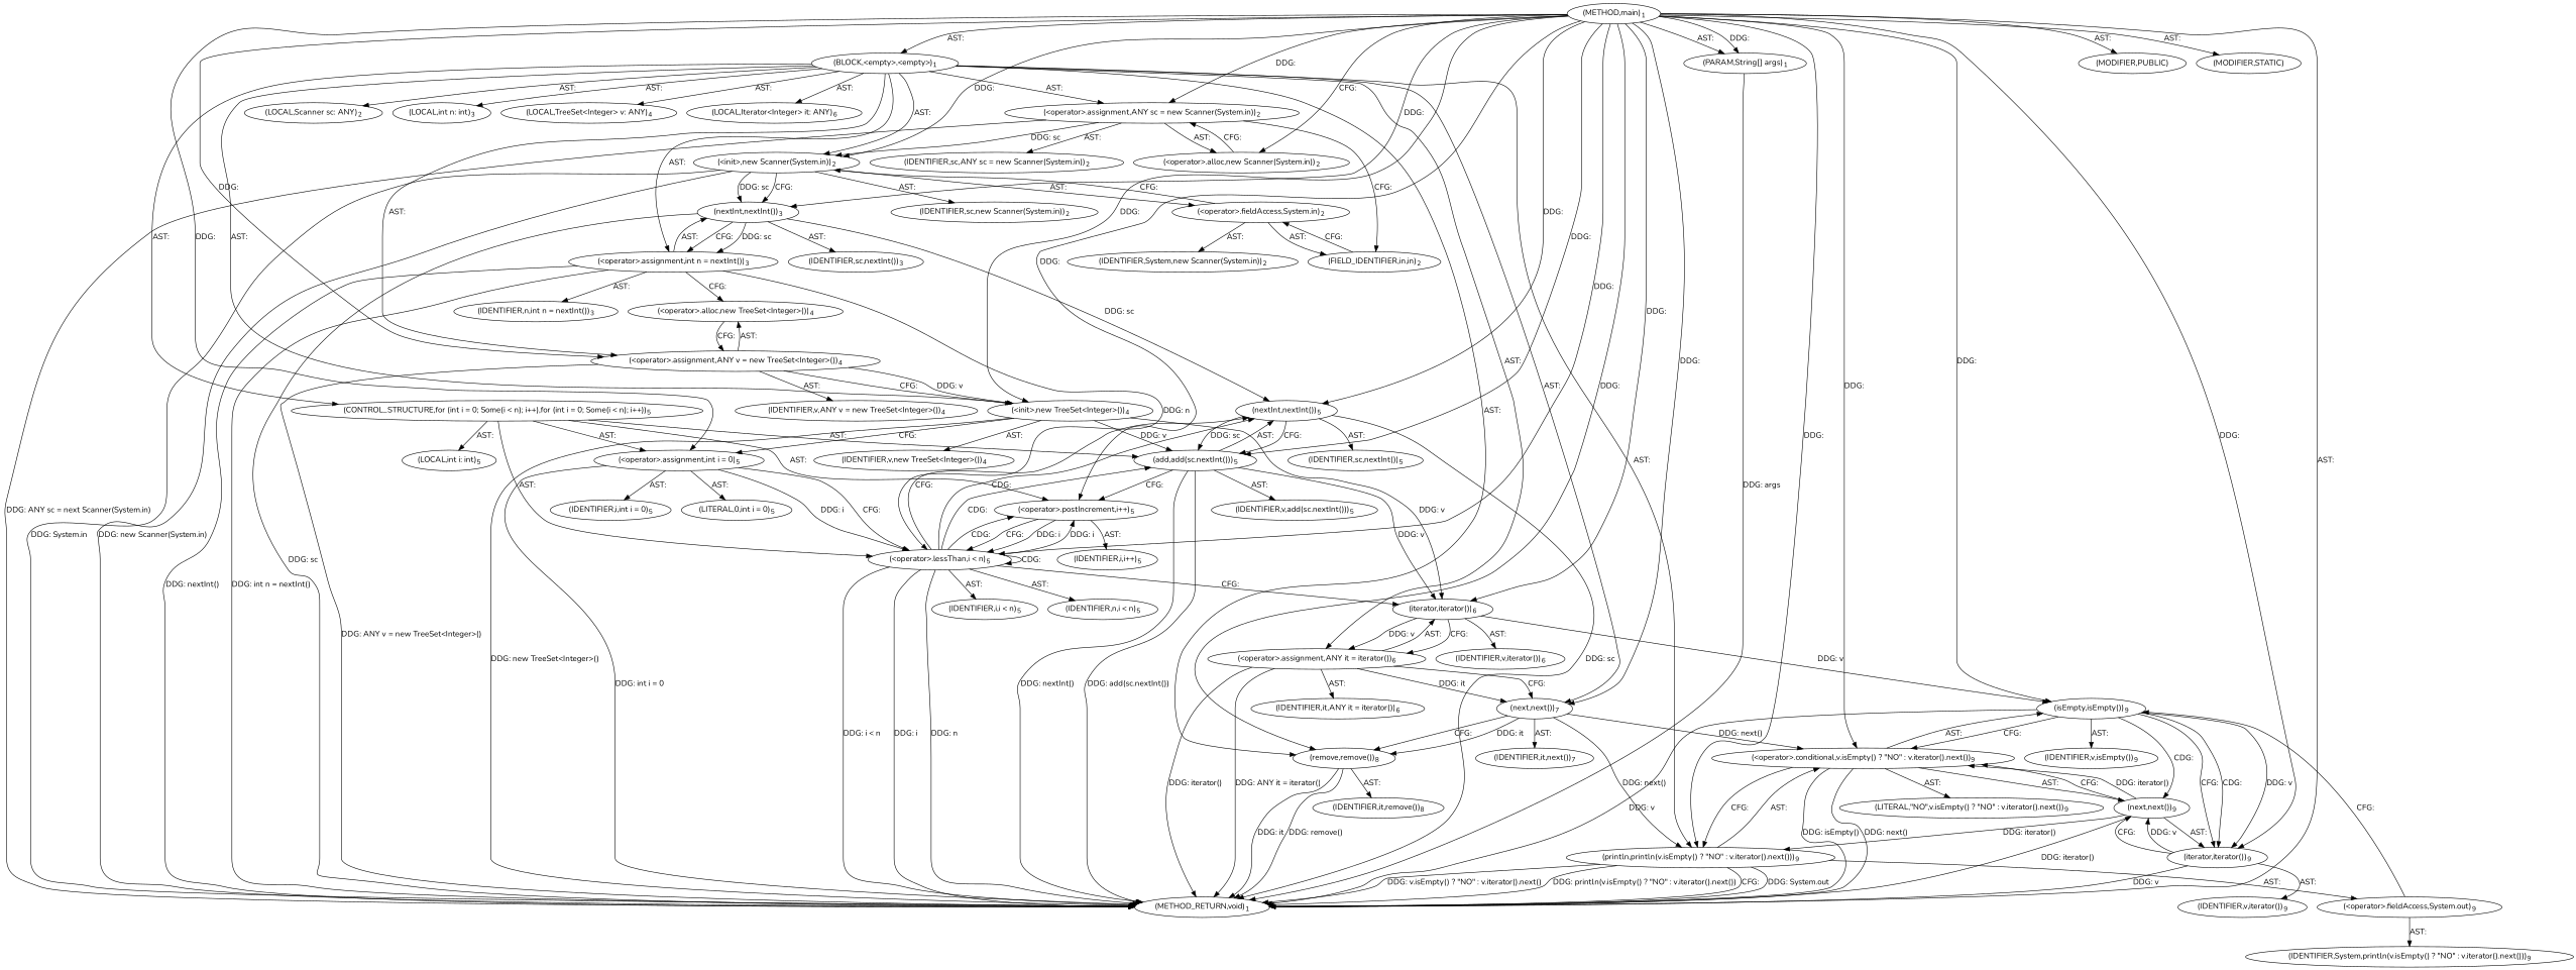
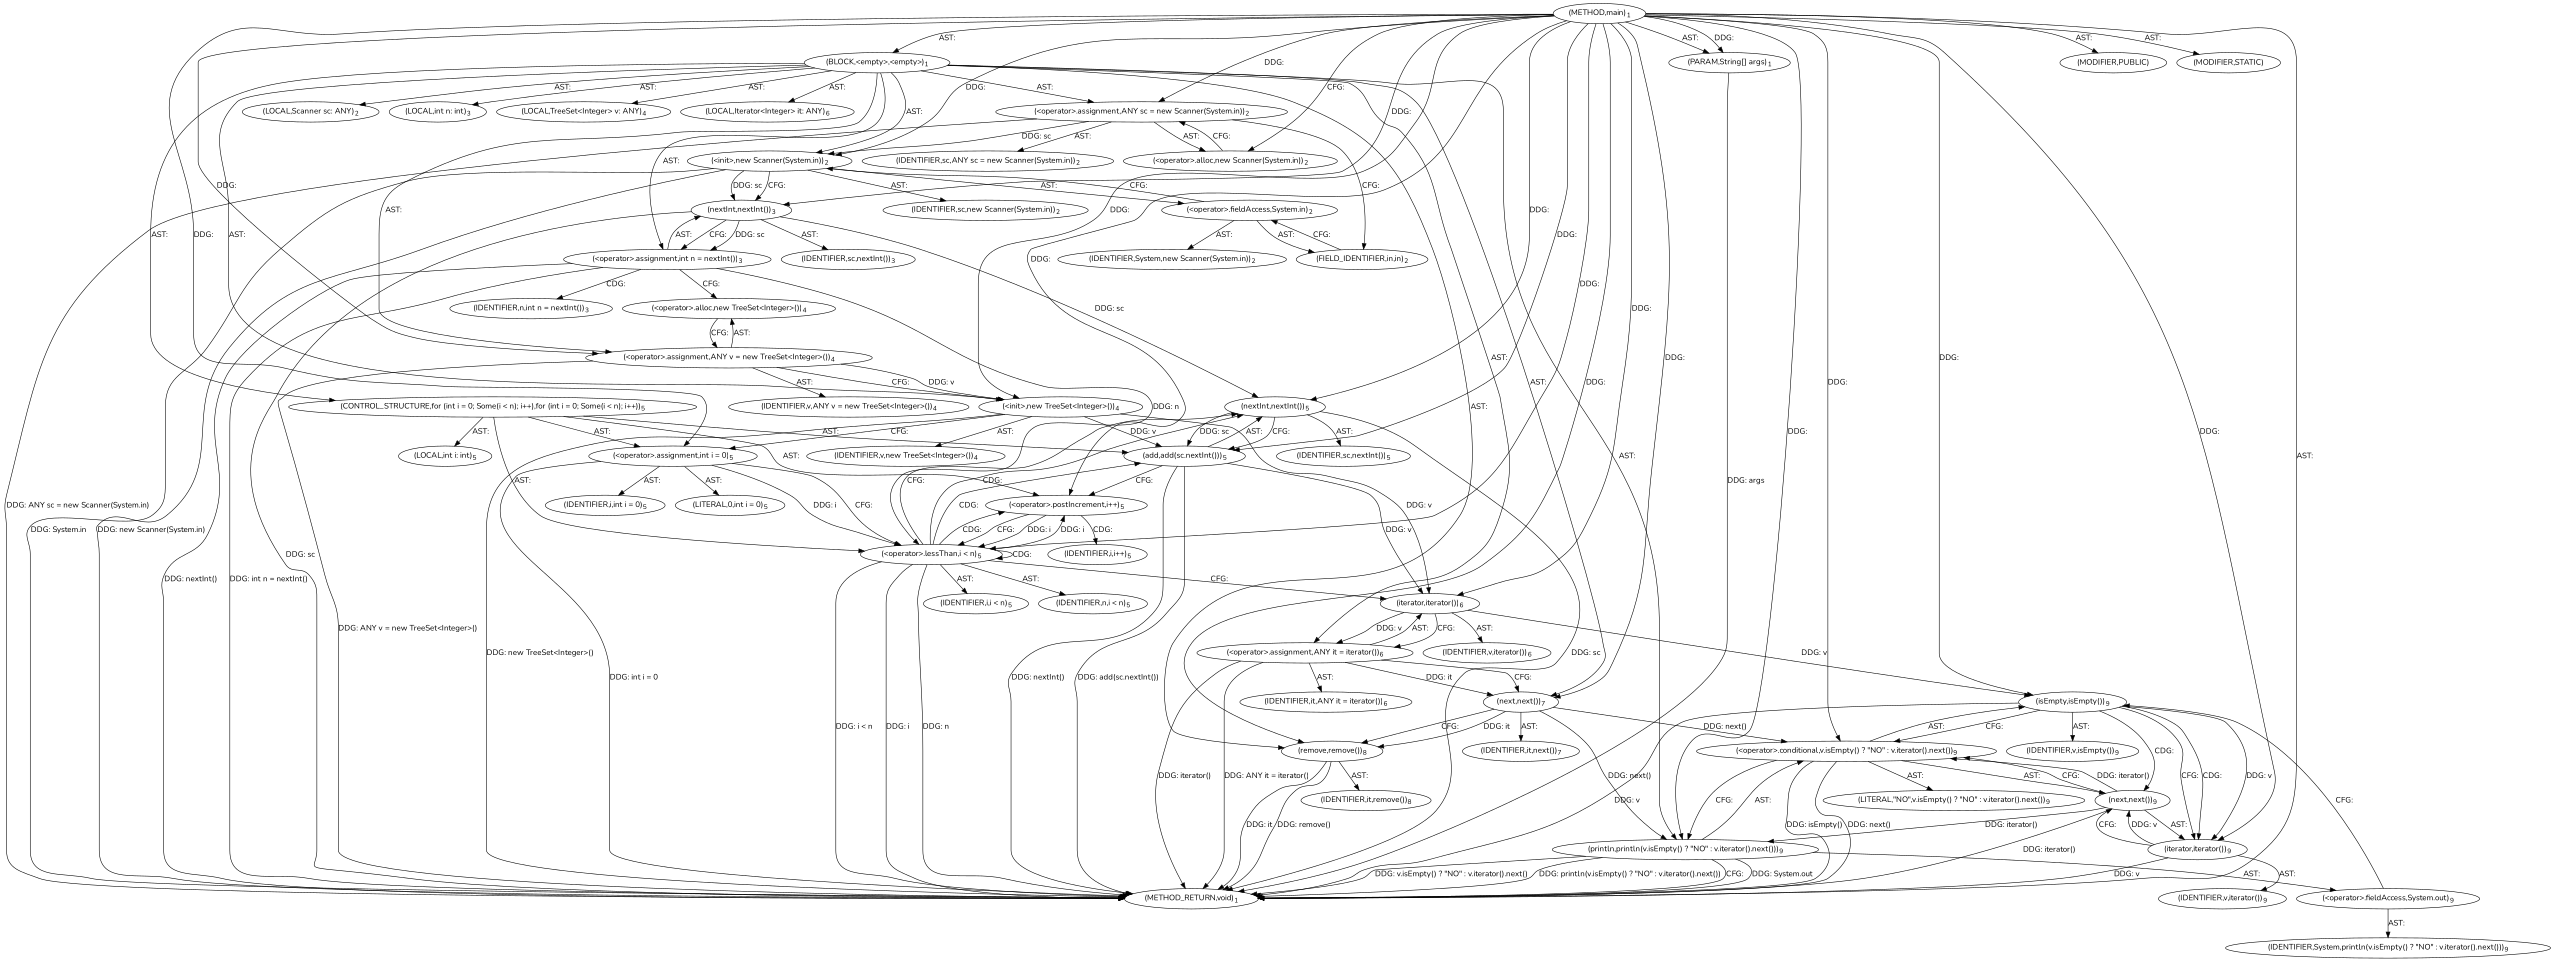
  digraph {
    fontname=Nunito
    node [fontname=Nunito]
    edge [fontname=Nunito]
    n1 [label=<(METHOD,main)<SUB>1</SUB>>]
    n2 [label=<(PARAM,String[] args)<SUB>1</SUB>>]
    n3 [label=<(BLOCK,&lt;empty&gt;,&lt;empty&gt;)<SUB>1</SUB>>]
    n4 [label=<(&lt;operator&gt;.assignment,ANY sc = new Scanner(System.in))<SUB>2</SUB>>]
    n5 [label=<(&lt;operator&gt;.alloc,new Scanner(System.in))<SUB>2</SUB>>]
    n6 [label=<(&lt;init&gt;,new Scanner(System.in))<SUB>2</SUB>>]
    n7 [label=<(nextInt,nextInt())<SUB>3</SUB>>]
    n8 [label=<(&lt;operator&gt;.assignment,ANY v = new TreeSet&lt;Integer&gt;())<SUB>4</SUB>>]
    n9 [label=<(&lt;init&gt;,new TreeSet&lt;Integer&gt;())<SUB>4</SUB>>]
    n10 [label=<(&lt;operator&gt;.assignment,int i = 0)<SUB>5</SUB>>]
    n11 [label=<(&lt;operator&gt;.lessThan,i &lt; n)<SUB>5</SUB>>]
    n12 [label=<(&lt;operator&gt;.postIncrement,i++)<SUB>5</SUB>>]
    n13 [label=<(add,add(sc.nextInt()))<SUB>5</SUB>>]
    n14 [label=<(nextInt,nextInt())<SUB>5</SUB>>]
    n15 [label=<(iterator,iterator())<SUB>6</SUB>>]
    n16 [label=<(next,next())<SUB>7</SUB>>]
    n17 [label=<(remove,remove())<SUB>8</SUB>>]
    n18 [label=<(println,println(v.isEmpty() ? &quot;NO&quot; : v.iterator().next()))<SUB>9</SUB>>]
    n19 [label=<(&lt;operator&gt;.conditional,v.isEmpty() ? &quot;NO&quot; : v.iterator().next())<SUB>9</SUB>>]
    n20 [label=<(isEmpty,isEmpty())<SUB>9</SUB>>]
    n21 [label=<(iterator,iterator())<SUB>9</SUB>>]
    n22 [label=<(MODIFIER,PUBLIC)>]
    n23 [label=<(MODIFIER,STATIC)>]
    n24 [label=<(METHOD_RETURN,void)<SUB>1</SUB>>]
    n25 [label=<(LOCAL,Scanner sc: ANY)<SUB>2</SUB>>]
    n26 [label=<(LOCAL,int n: int)<SUB>3</SUB>>]
    n27 [label=<(&lt;operator&gt;.assignment,int n = nextInt())<SUB>3</SUB>>]
    n28 [label=<(LOCAL,TreeSet&lt;Integer&gt; v: ANY)<SUB>4</SUB>>]
    n29 [label=<(CONTROL_STRUCTURE,for (int i = 0; Some(i &lt; n); i++),for (int i = 0; Some(i &lt; n); i++))<SUB>5</SUB>>]
    n30 [label=<(LOCAL,Iterator&lt;Integer&gt; it: ANY)<SUB>6</SUB>>]
    n31 [label=<(&lt;operator&gt;.assignment,ANY it = iterator())<SUB>6</SUB>>]
    n32 [label=<(IDENTIFIER,sc,ANY sc = new Scanner(System.in))<SUB>2</SUB>>]
    n33 [label=<(FIELD_IDENTIFIER,in,in)<SUB>2</SUB>>]
    n34 [label=<(IDENTIFIER,sc,new Scanner(System.in))<SUB>2</SUB>>]
    n35 [label=<(&lt;operator&gt;.fieldAccess,System.in)<SUB>2</SUB>>]
    n36 [label=<(IDENTIFIER,sc,nextInt())<SUB>3</SUB>>]
    n37 [label=<(&lt;operator&gt;.alloc,new TreeSet&lt;Integer&gt;())<SUB>4</SUB>>]
    n38 [label=<(IDENTIFIER,v,ANY v = new TreeSet&lt;Integer&gt;())<SUB>4</SUB>>]
    n39 [label=<(IDENTIFIER,v,new TreeSet&lt;Integer&gt;())<SUB>4</SUB>>]
    n40 [label=<(IDENTIFIER,i,int i = 0)<SUB>5</SUB>>]
    n41 [label=<(LITERAL,0,int i = 0)<SUB>5</SUB>>]
    n42 [label=<(IDENTIFIER,i,i &lt; n)<SUB>5</SUB>>]
    n43 [label=<(IDENTIFIER,n,i &lt; n)<SUB>5</SUB>>]
    n44 [label=<(IDENTIFIER,i,i++)<SUB>5</SUB>>]
-   n45 [label=<(IDENTIFIER,v,add(sc.nextInt()))<SUB>5</SUB>>]
    n46 [label=<(IDENTIFIER,sc,nextInt())<SUB>5</SUB>>]
    n47 [label=<(IDENTIFIER,v,iterator())<SUB>6</SUB>>]
    n48 [label=<(IDENTIFIER,it,next())<SUB>7</SUB>>]
    n49 [label=<(IDENTIFIER,it,remove())<SUB>8</SUB>>]
    n50 [label=<(&lt;operator&gt;.fieldAccess,System.out)<SUB>9</SUB>>]
    n51 [label=<(LITERAL,&quot;NO&quot;,v.isEmpty() ? &quot;NO&quot; : v.iterator().next())<SUB>9</SUB>>]
    n52 [label=<(next,next())<SUB>9</SUB>>]
    n53 [label=<(IDENTIFIER,v,isEmpty())<SUB>9</SUB>>]
    n54 [label=<(IDENTIFIER,v,iterator())<SUB>9</SUB>>]
    n55 [label=<(IDENTIFIER,n,int n = nextInt())<SUB>3</SUB>>]
    n56 [label=<(LOCAL,int i: int)<SUB>5</SUB>>]
    n57 [label=<(IDENTIFIER,it,ANY it = iterator())<SUB>6</SUB>>]
    n58 [label=<(IDENTIFIER,System,new Scanner(System.in))<SUB>2</SUB>>]
    n59 [label=<(IDENTIFIER,System,println(v.isEmpty() ? &quot;NO&quot; : v.iterator().next()))<SUB>9</SUB>>]
    n1 -> n2 [label="AST: "]
    n1 -> n2 [label="DDG: "]
    n1 -> n3 [label="AST: "]
    n1 -> n4 [label="DDG: "]
    n1 -> n5 [label="CFG: "]
    n1 -> n6 [label="DDG: "]
    n1 -> n7 [label="DDG: "]
    n1 -> n8 [label="DDG: "]
    n1 -> n9 [label="DDG: "]
    n1 -> n10 [label="DDG: "]
    n1 -> n11 [label="DDG: "]
    n1 -> n12 [label="DDG: "]
    n1 -> n13 [label="DDG: "]
    n1 -> n14 [label="DDG: "]
    n1 -> n15 [label="DDG: "]
    n1 -> n16 [label="DDG: "]
    n1 -> n17 [label="DDG: "]
    n1 -> n18 [label="DDG: "]
    n1 -> n19 [label="DDG: "]
    n1 -> n20 [label="DDG: "]
    n1 -> n21 [label="DDG: "]
    n1 -> n22 [label="AST: "]
    n1 -> n23 [label="AST: "]
    n1 -> n24 [label="AST: "]
    n2 -> n24 [label="DDG: args"]
    n3 -> n4 [label="AST: "]
    n3 -> n6 [label="AST: "]
    n3 -> n8 [label="AST: "]
    n3 -> n9 [label="AST: "]
    n3 -> n16 [label="AST: "]
    n3 -> n17 [label="AST: "]
    n3 -> n18 [label="AST: "]
    n3 -> n25 [label="AST: "]
    n3 -> n26 [label="AST: "]
    n3 -> n27 [label="AST: "]
    n3 -> n28 [label="AST: "]
    n3 -> n29 [label="AST: "]
    n3 -> n30 [label="AST: "]
    n3 -> n31 [label="AST: "]
    n4 -> n5 [label="AST: "]
    n4 -> n6 [label="DDG: sc"]
-   n4 -> n24 [label="DDG: ANY sc = next Scanner(System.in)"]
+   n4 -> n24 [label="DDG: ANY sc = new Scanner(System.in)"]
    n4 -> n32 [label="AST: "]
    n4 -> n33 [label="CFG: "]
    n5 -> n4 [label="CFG: "]
    n6 -> n7 [label="CFG: "]
    n6 -> n7 [label="DDG: sc"]
    n6 -> n24 [label="DDG: System.in"]
    n6 -> n24 [label="DDG: new Scanner(System.in)"]
    n6 -> n34 [label="AST: "]
    n6 -> n35 [label="AST: "]
    n7 -> n14 [label="DDG: sc"]
    n7 -> n24 [label="DDG: sc"]
    n7 -> n27 [label="CFG: "]
    n7 -> n27 [label="DDG: sc"]
    n7 -> n36 [label="AST: "]
    n8 -> n9 [label="CFG: "]
    n8 -> n9 [label="DDG: v"]
    n8 -> n24 [label="DDG: ANY v = new TreeSet&lt;Integer&gt;()"]
    n8 -> n37 [label="AST: "]
    n8 -> n38 [label="AST: "]
    n9 -> n10 [label="CFG: "]
    n9 -> n13 [label="DDG: v"]
    n9 -> n15 [label="DDG: v"]
    n9 -> n24 [label="DDG: new TreeSet&lt;Integer&gt;()"]
    n9 -> n39 [label="AST: "]
    n10 -> n11 [label="CFG: "]
    n10 -> n11 [label="DDG: i"]
    n10 -> n24 [label="DDG: int i = 0"]
    n10 -> n40 [label="AST: "]
    n10 -> n41 [label="AST: "]
    n11 -> n11 [label="CDG: "]
    n11 -> n12 [label="DDG: i"]
    n11 -> n12 [label="CDG: "]
    n11 -> n13 [label="CDG: "]
    n11 -> n14 [label="CFG: "]
    n11 -> n14 [label="CDG: "]
    n11 -> n15 [label="CFG: "]
    n11 -> n24 [label="DDG: i"]
    n11 -> n24 [label="DDG: n"]
    n11 -> n24 [label="DDG: i &lt; n"]
    n11 -> n42 [label="AST: "]
    n11 -> n43 [label="AST: "]
    n12 -> n11 [label="CFG: "]
    n12 -> n11 [label="DDG: i"]
-   n12 -> n44 [label="AST: "]
+   n12 -> n44 [label="CDG: "]
    n13 -> n12 [label="CFG: "]
    n13 -> n14 [label="AST: "]
    n13 -> n15 [label="DDG: v"]
    n13 -> n24 [label="DDG: nextInt()"]
    n13 -> n24 [label="DDG: add(sc.nextInt())"]
-   n13 -> n45 [label="AST: "]
    n14 -> n13 [label="CFG: "]
    n14 -> n13 [label="DDG: sc"]
    n14 -> n24 [label="DDG: sc"]
    n14 -> n46 [label="AST: "]
    n15 -> n20 [label="DDG: v"]
    n15 -> n31 [label="CFG: "]
    n15 -> n31 [label="DDG: v"]
    n15 -> n47 [label="AST: "]
    n16 -> n17 [label="CFG: "]
    n16 -> n17 [label="DDG: it"]
    n16 -> n18 [label="DDG: next()"]
    n16 -> n19 [label="DDG: next()"]
    n16 -> n48 [label="AST: "]
    n17 -> n24 [label="DDG: it"]
    n17 -> n24 [label="DDG: remove()"]
    n17 -> n49 [label="AST: "]
    n18 -> n19 [label="AST: "]
    n18 -> n24 [label="CFG: "]
    n18 -> n24 [label="DDG: System.out"]
    n18 -> n24 [label="DDG: v.isEmpty() ? &quot;NO&quot; : v.iterator().next()"]
    n18 -> n24 [label="DDG: println(v.isEmpty() ? &quot;NO&quot; : v.iterator().next())"]
    n18 -> n50 [label="AST: "]
    n19 -> n18 [label="CFG: "]
    n19 -> n20 [label="AST: "]
    n19 -> n24 [label="DDG: isEmpty()"]
    n19 -> n24 [label="DDG: next()"]
    n19 -> n51 [label="AST: "]
    n19 -> n52 [label="AST: "]
    n20 -> n19 [label="CFG: "]
    n20 -> n21 [label="CFG: "]
    n20 -> n21 [label="DDG: v"]
    n20 -> n21 [label="CDG: "]
    n20 -> n24 [label="DDG: v"]
    n20 -> n52 [label="CDG: "]
    n20 -> n53 [label="AST: "]
    n21 -> n24 [label="DDG: v"]
    n21 -> n52 [label="CFG: "]
    n21 -> n52 [label="DDG: v"]
    n21 -> n54 [label="AST: "]
    n27 -> n7 [label="AST: "]
    n27 -> n11 [label="DDG: n"]
    n27 -> n24 [label="DDG: nextInt()"]
    n27 -> n24 [label="DDG: int n = nextInt()"]
    n27 -> n37 [label="CFG: "]
-   n27 -> n55 [label="AST: "]
+   n27 -> n55 [label="CDG: "]
    n29 -> n10 [label="AST: "]
    n29 -> n11 [label="AST: "]
    n29 -> n12 [label="AST: "]
    n29 -> n13 [label="AST: "]
    n29 -> n56 [label="AST: "]
    n31 -> n15 [label="AST: "]
    n31 -> n16 [label="CFG: "]
    n31 -> n16 [label="DDG: it"]
    n31 -> n24 [label="DDG: iterator()"]
    n31 -> n24 [label="DDG: ANY it = iterator()"]
    n31 -> n57 [label="AST: "]
    n33 -> n35 [label="CFG: "]
    n35 -> n6 [label="CFG: "]
    n35 -> n33 [label="AST: "]
    n35 -> n58 [label="AST: "]
    n37 -> n8 [label="CFG: "]
    n50 -> n20 [label="CFG: "]
    n50 -> n59 [label="AST: "]
    n52 -> n18 [label="DDG: iterator()"]
    n52 -> n19 [label="CFG: "]
    n52 -> n19 [label="DDG: iterator()"]
    n52 -> n21 [label="AST: "]
    n52 -> n24 [label="DDG: iterator()"]
  }
